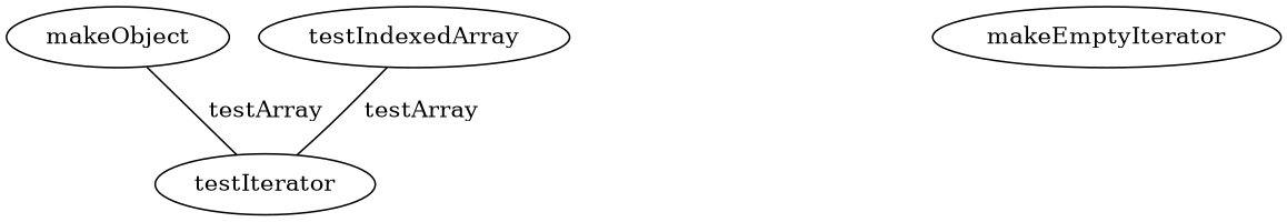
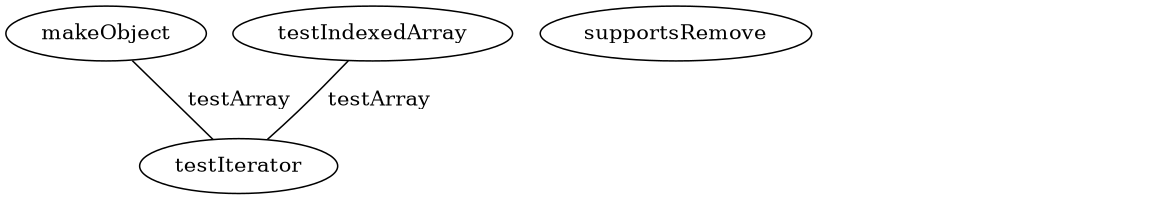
  digraph {
    edge [dir=none]
    makeObject
    testIterator
    testIndexedArray
-   makeEmptyIterator
+   supportsRemove
    makeObject -> testIterator [label=" testArray"]
    testIndexedArray -> testIterator [label=" testArray"]
  }
